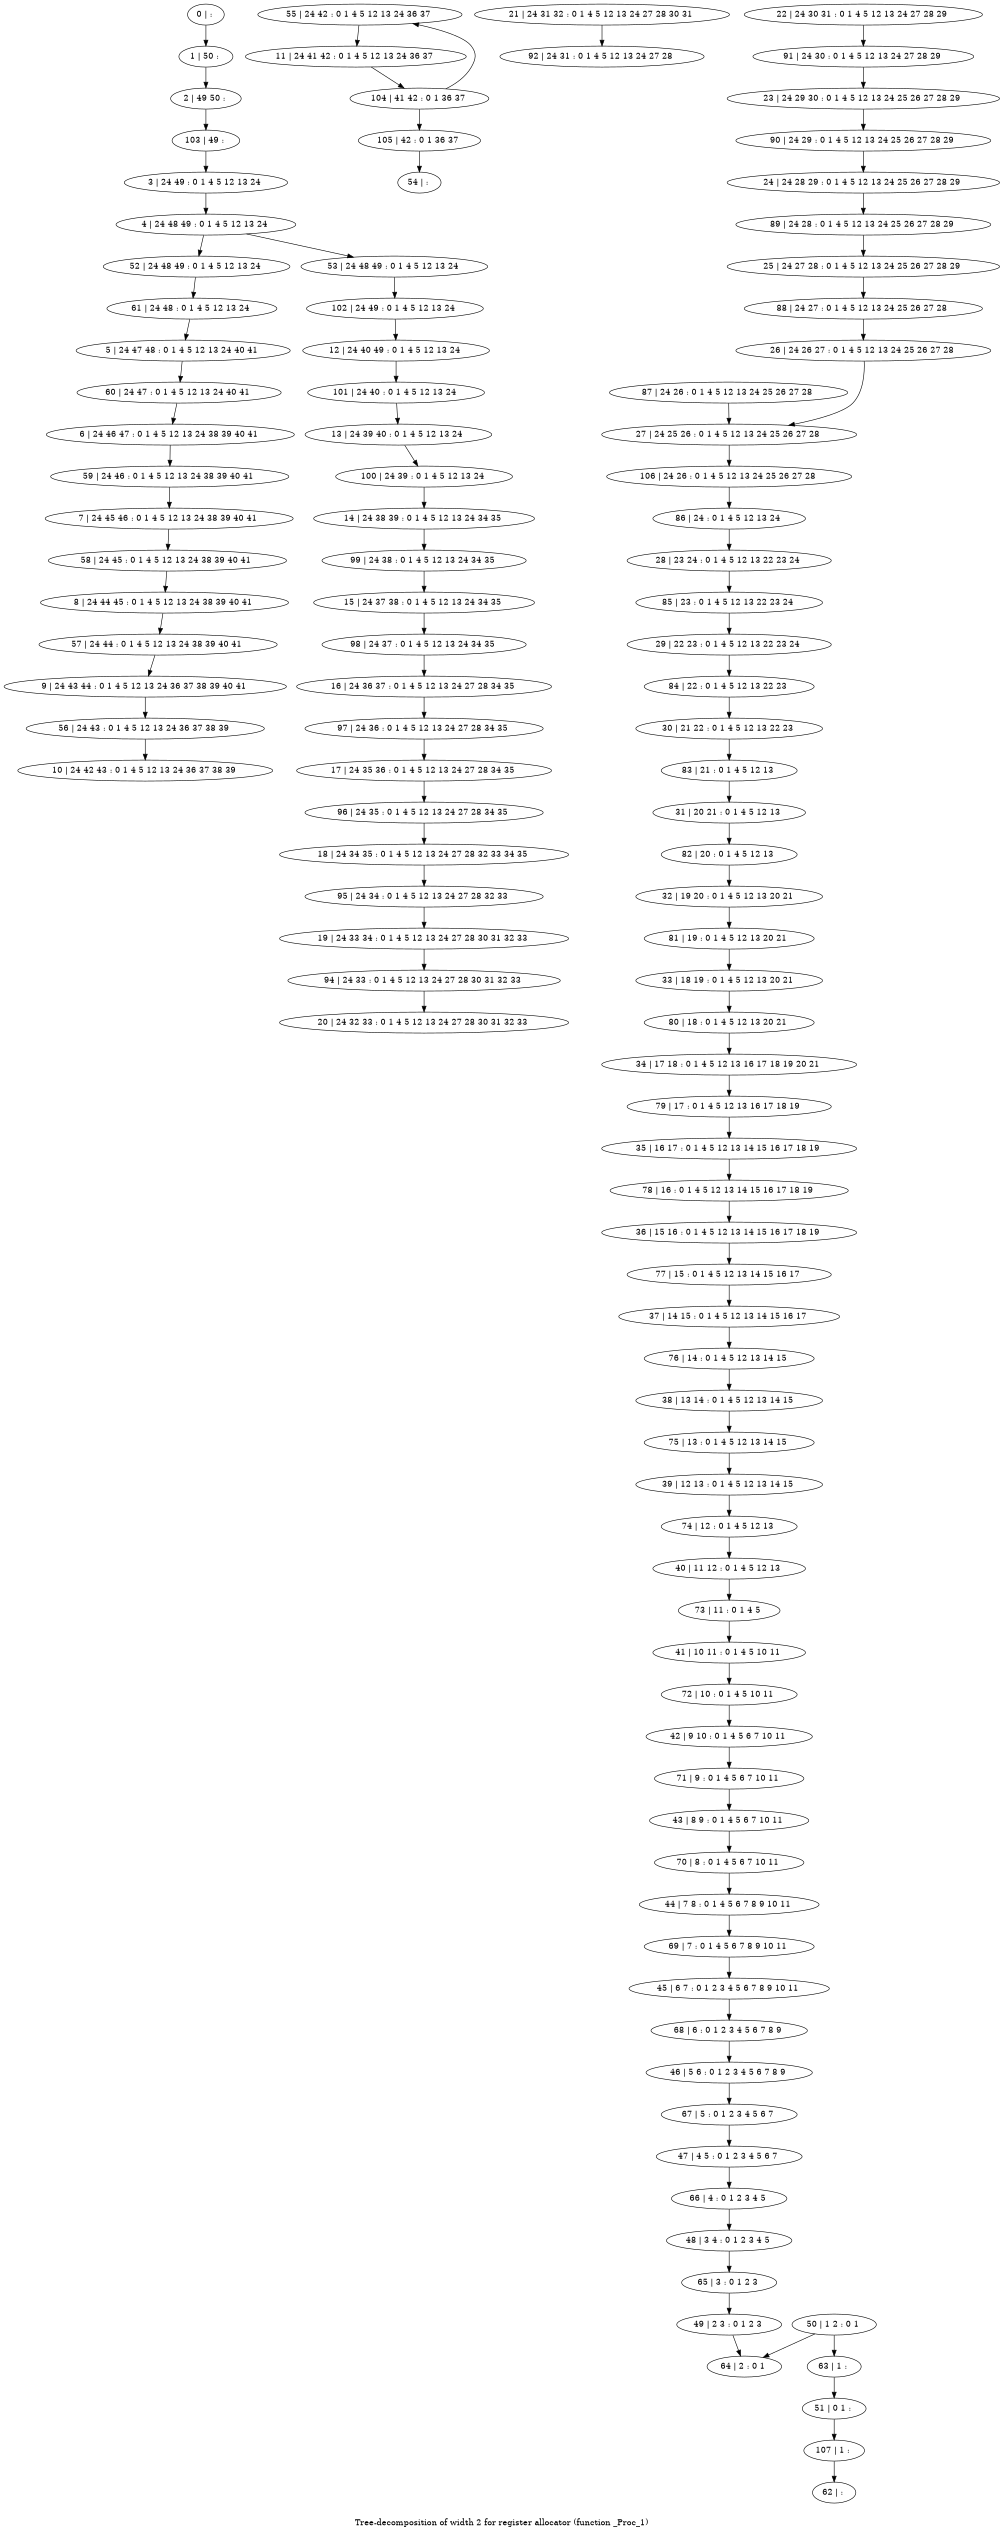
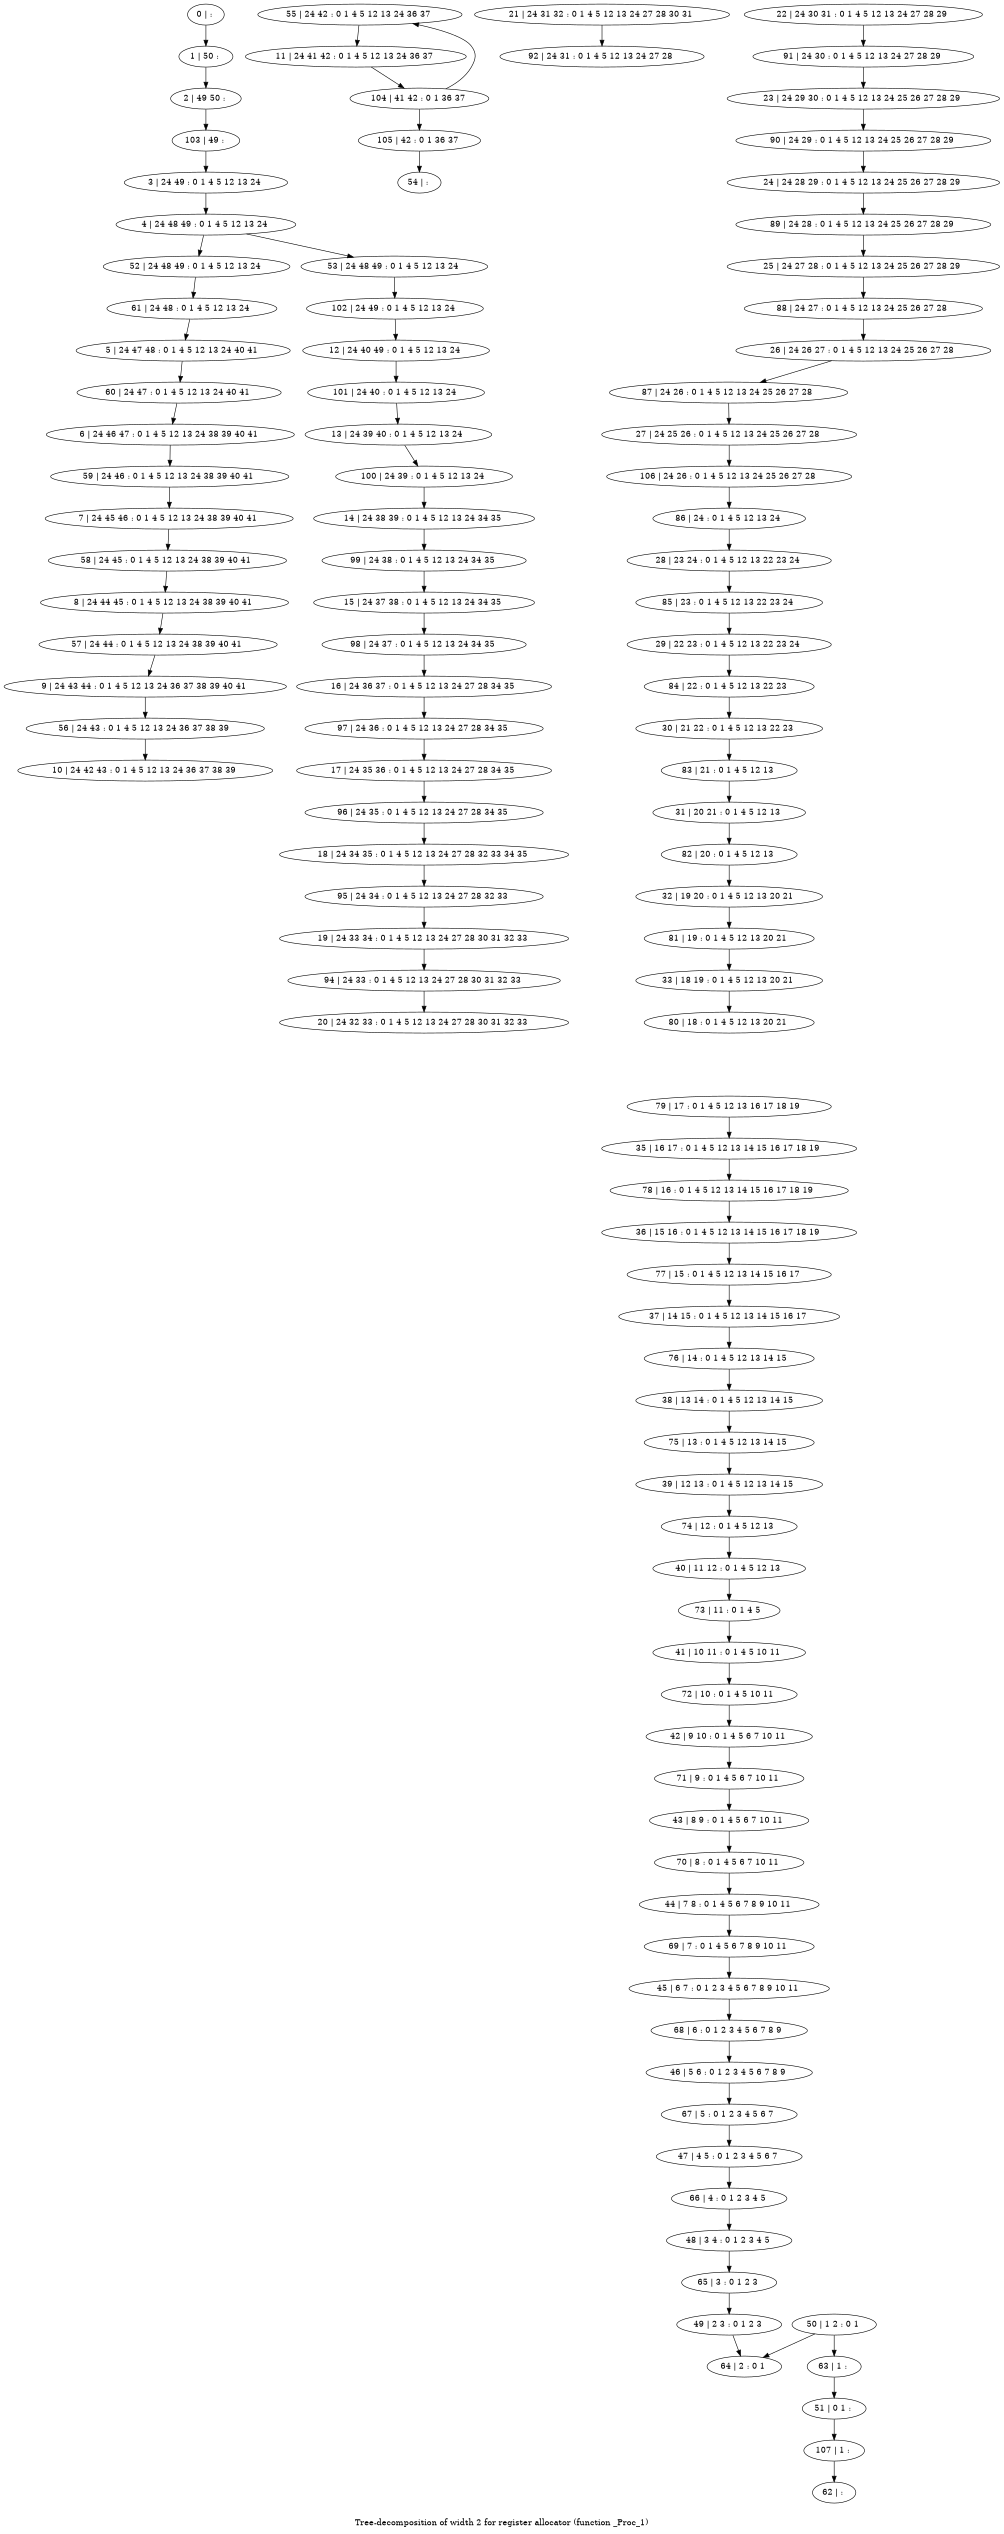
  digraph {
    label="Tree-decomposition of width 2 for register allocator (function _Proc_1)"
    n1 [label="0 | : "]
    n2 [label="1 | 50 : "]
    n3 [label="2 | 49 50 : "]
    n4 [label="103 | 49 : "]
    n5 [label="3 | 24 49 : 0 1 4 5 12 13 24 "]
    n6 [label="4 | 24 48 49 : 0 1 4 5 12 13 24 "]
    n7 [label="52 | 24 48 49 : 0 1 4 5 12 13 24 "]
    n8 [label="53 | 24 48 49 : 0 1 4 5 12 13 24 "]
    n9 [label="61 | 24 48 : 0 1 4 5 12 13 24 "]
    n10 [label="102 | 24 49 : 0 1 4 5 12 13 24 "]
    n11 [label="5 | 24 47 48 : 0 1 4 5 12 13 24 40 41 "]
    n12 [label="60 | 24 47 : 0 1 4 5 12 13 24 40 41 "]
    n13 [label="6 | 24 46 47 : 0 1 4 5 12 13 24 38 39 40 41 "]
    n14 [label="59 | 24 46 : 0 1 4 5 12 13 24 38 39 40 41 "]
    n15 [label="7 | 24 45 46 : 0 1 4 5 12 13 24 38 39 40 41 "]
    n16 [label="58 | 24 45 : 0 1 4 5 12 13 24 38 39 40 41 "]
    n17 [label="8 | 24 44 45 : 0 1 4 5 12 13 24 38 39 40 41 "]
    n18 [label="57 | 24 44 : 0 1 4 5 12 13 24 38 39 40 41 "]
    n19 [label="9 | 24 43 44 : 0 1 4 5 12 13 24 36 37 38 39 40 41 "]
    n20 [label="56 | 24 43 : 0 1 4 5 12 13 24 36 37 38 39 "]
    n21 [label="10 | 24 42 43 : 0 1 4 5 12 13 24 36 37 38 39 "]
    n22 [label="55 | 24 42 : 0 1 4 5 12 13 24 36 37 "]
    n23 [label="11 | 24 41 42 : 0 1 4 5 12 13 24 36 37 "]
    n24 [label="104 | 41 42 : 0 1 36 37 "]
    n25 [label="105 | 42 : 0 1 36 37 "]
    n26 [label="12 | 24 40 49 : 0 1 4 5 12 13 24 "]
    n27 [label="101 | 24 40 : 0 1 4 5 12 13 24 "]
    n28 [label="13 | 24 39 40 : 0 1 4 5 12 13 24 "]
    n29 [label="100 | 24 39 : 0 1 4 5 12 13 24 "]
    n30 [label="14 | 24 38 39 : 0 1 4 5 12 13 24 34 35 "]
    n31 [label="99 | 24 38 : 0 1 4 5 12 13 24 34 35 "]
    n32 [label="15 | 24 37 38 : 0 1 4 5 12 13 24 34 35 "]
    n33 [label="98 | 24 37 : 0 1 4 5 12 13 24 34 35 "]
    n34 [label="16 | 24 36 37 : 0 1 4 5 12 13 24 27 28 34 35 "]
    n35 [label="97 | 24 36 : 0 1 4 5 12 13 24 27 28 34 35 "]
    n36 [label="17 | 24 35 36 : 0 1 4 5 12 13 24 27 28 34 35 "]
    n37 [label="96 | 24 35 : 0 1 4 5 12 13 24 27 28 34 35 "]
    n38 [label="18 | 24 34 35 : 0 1 4 5 12 13 24 27 28 32 33 34 35 "]
    n39 [label="95 | 24 34 : 0 1 4 5 12 13 24 27 28 32 33 "]
    n40 [label="19 | 24 33 34 : 0 1 4 5 12 13 24 27 28 30 31 32 33 "]
    n41 [label="94 | 24 33 : 0 1 4 5 12 13 24 27 28 30 31 32 33 "]
    n42 [label="20 | 24 32 33 : 0 1 4 5 12 13 24 27 28 30 31 32 33 "]
    n43 [label="21 | 24 31 32 : 0 1 4 5 12 13 24 27 28 30 31 "]
    n44 [label="92 | 24 31 : 0 1 4 5 12 13 24 27 28 "]
    n45 [label="22 | 24 30 31 : 0 1 4 5 12 13 24 27 28 29 "]
    n46 [label="91 | 24 30 : 0 1 4 5 12 13 24 27 28 29 "]
    n47 [label="23 | 24 29 30 : 0 1 4 5 12 13 24 25 26 27 28 29 "]
    n48 [label="90 | 24 29 : 0 1 4 5 12 13 24 25 26 27 28 29 "]
    n49 [label="24 | 24 28 29 : 0 1 4 5 12 13 24 25 26 27 28 29 "]
    n50 [label="89 | 24 28 : 0 1 4 5 12 13 24 25 26 27 28 29 "]
    n51 [label="25 | 24 27 28 : 0 1 4 5 12 13 24 25 26 27 28 29 "]
    n52 [label="88 | 24 27 : 0 1 4 5 12 13 24 25 26 27 28 "]
    n53 [label="26 | 24 26 27 : 0 1 4 5 12 13 24 25 26 27 28 "]
    n54 [label="87 | 24 26 : 0 1 4 5 12 13 24 25 26 27 28 "]
    n55 [label="27 | 24 25 26 : 0 1 4 5 12 13 24 25 26 27 28 "]
    n56 [label="106 | 24 26 : 0 1 4 5 12 13 24 25 26 27 28 "]
    n57 [label="86 | 24 : 0 1 4 5 12 13 24 "]
    n58 [label="28 | 23 24 : 0 1 4 5 12 13 22 23 24 "]
    n59 [label="85 | 23 : 0 1 4 5 12 13 22 23 24 "]
    n60 [label="29 | 22 23 : 0 1 4 5 12 13 22 23 24 "]
    n61 [label="84 | 22 : 0 1 4 5 12 13 22 23 "]
    n62 [label="30 | 21 22 : 0 1 4 5 12 13 22 23 "]
    n63 [label="83 | 21 : 0 1 4 5 12 13 "]
    n64 [label="31 | 20 21 : 0 1 4 5 12 13 "]
    n65 [label="82 | 20 : 0 1 4 5 12 13 "]
    n66 [label="32 | 19 20 : 0 1 4 5 12 13 20 21 "]
    n67 [label="81 | 19 : 0 1 4 5 12 13 20 21 "]
    n68 [label="33 | 18 19 : 0 1 4 5 12 13 20 21 "]
    n69 [label="80 | 18 : 0 1 4 5 12 13 20 21 "]
-   n70 [label="34 | 17 18 : 0 1 4 5 12 13 16 17 18 19 20 21 "]
    n71 [label="79 | 17 : 0 1 4 5 12 13 16 17 18 19 "]
    n72 [label="35 | 16 17 : 0 1 4 5 12 13 14 15 16 17 18 19 "]
    n73 [label="78 | 16 : 0 1 4 5 12 13 14 15 16 17 18 19 "]
    n74 [label="36 | 15 16 : 0 1 4 5 12 13 14 15 16 17 18 19 "]
    n75 [label="77 | 15 : 0 1 4 5 12 13 14 15 16 17 "]
    n76 [label="37 | 14 15 : 0 1 4 5 12 13 14 15 16 17 "]
    n77 [label="76 | 14 : 0 1 4 5 12 13 14 15 "]
    n78 [label="38 | 13 14 : 0 1 4 5 12 13 14 15 "]
    n79 [label="75 | 13 : 0 1 4 5 12 13 14 15 "]
    n80 [label="39 | 12 13 : 0 1 4 5 12 13 14 15 "]
    n81 [label="74 | 12 : 0 1 4 5 12 13 "]
    n82 [label="40 | 11 12 : 0 1 4 5 12 13 "]
    n83 [label="73 | 11 : 0 1 4 5 "]
    n84 [label="41 | 10 11 : 0 1 4 5 10 11 "]
    n85 [label="72 | 10 : 0 1 4 5 10 11 "]
    n86 [label="42 | 9 10 : 0 1 4 5 6 7 10 11 "]
    n87 [label="71 | 9 : 0 1 4 5 6 7 10 11 "]
    n88 [label="43 | 8 9 : 0 1 4 5 6 7 10 11 "]
    n89 [label="70 | 8 : 0 1 4 5 6 7 10 11 "]
    n90 [label="44 | 7 8 : 0 1 4 5 6 7 8 9 10 11 "]
    n91 [label="69 | 7 : 0 1 4 5 6 7 8 9 10 11 "]
    n92 [label="45 | 6 7 : 0 1 2 3 4 5 6 7 8 9 10 11 "]
    n93 [label="68 | 6 : 0 1 2 3 4 5 6 7 8 9 "]
    n94 [label="46 | 5 6 : 0 1 2 3 4 5 6 7 8 9 "]
    n95 [label="67 | 5 : 0 1 2 3 4 5 6 7 "]
    n96 [label="47 | 4 5 : 0 1 2 3 4 5 6 7 "]
    n97 [label="66 | 4 : 0 1 2 3 4 5 "]
    n98 [label="48 | 3 4 : 0 1 2 3 4 5 "]
    n99 [label="65 | 3 : 0 1 2 3 "]
    n100 [label="49 | 2 3 : 0 1 2 3 "]
    n101 [label="64 | 2 : 0 1 "]
    n102 [label="50 | 1 2 : 0 1 "]
    n103 [label="63 | 1 : "]
    n104 [label="51 | 0 1 : "]
    n105 [label="107 | 1 : "]
    n106 [label="62 | : "]
    n107 [label="54 | : "]
    n1 -> n2
    n2 -> n3
    n3 -> n4
    n4 -> n5
    n5 -> n6
    n6 -> n7
    n6 -> n8
    n7 -> n9
    n8 -> n10
    n9 -> n11
    n10 -> n26
    n11 -> n12
    n12 -> n13
    n13 -> n14
    n14 -> n15
    n15 -> n16
    n16 -> n17
    n17 -> n18
    n18 -> n19
    n19 -> n20
    n20 -> n21
    n22 -> n23
    n23 -> n24
    n24 -> n22
    n24 -> n25
    n25 -> n107
    n26 -> n27
    n27 -> n28
    n28 -> n29
    n29 -> n30
    n30 -> n31
    n31 -> n32
    n32 -> n33
    n33 -> n34
    n34 -> n35
    n35 -> n36
    n36 -> n37
    n37 -> n38
    n38 -> n39
    n39 -> n40
    n40 -> n41
    n41 -> n42
    n43 -> n44
    n45 -> n46
    n46 -> n47
    n47 -> n48
    n48 -> n49
    n49 -> n50
    n50 -> n51
    n51 -> n52
    n52 -> n53
-   n53 -> n55
+   n53 -> n54
    n54 -> n55
    n55 -> n56
    n56 -> n57
    n57 -> n58
    n58 -> n59
    n59 -> n60
    n60 -> n61
    n61 -> n62
    n62 -> n63
    n63 -> n64
    n64 -> n65
    n65 -> n66
    n66 -> n67
    n67 -> n68
    n68 -> n69
-   n69 -> n70
-   n70 -> n71
    n71 -> n72
    n72 -> n73
    n73 -> n74
    n74 -> n75
    n75 -> n76
    n76 -> n77
    n77 -> n78
    n78 -> n79
    n79 -> n80
    n80 -> n81
    n81 -> n82
    n82 -> n83
    n83 -> n84
    n84 -> n85
    n85 -> n86
    n86 -> n87
    n87 -> n88
    n88 -> n89
    n89 -> n90
    n90 -> n91
    n91 -> n92
    n92 -> n93
    n93 -> n94
    n94 -> n95
    n95 -> n96
    n96 -> n97
    n97 -> n98
    n98 -> n99
    n99 -> n100
    n100 -> n101
    n102 -> n101
    n102 -> n103
    n103 -> n104
    n104 -> n105
    n105 -> n106
  }
